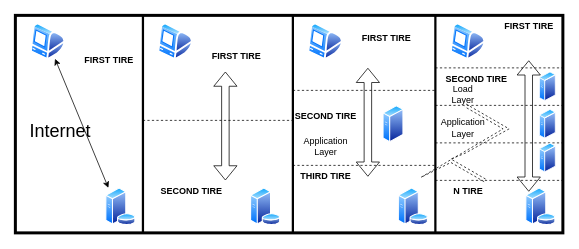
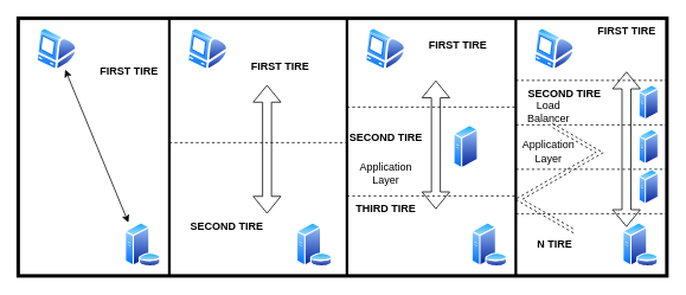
  <mxCell id="0" />
  <mxCell id="1" parent="0" />
  <mxCell id="2" value="" style="rounded=0;whiteSpace=wrap;html=1;fillOpacity=0;strokeWidth=4;" vertex="1" parent="1"><mxGeometry x="20" y="20" width="730" height="290" as="geometry" /></mxCell>
  <mxCell id="3" value="" style="endArrow=none;html=1;rounded=0;entryX=0.233;entryY=0;entryDx=0;entryDy=0;entryPerimeter=0;exitX=0.233;exitY=1;exitDx=0;exitDy=0;exitPerimeter=0;strokeWidth=3;" edge="1" parent="1" source="2" target="2"><mxGeometry width="50" height="50" relative="1" as="geometry"><mxPoint x="90" y="80" as="sourcePoint" /><mxPoint x="140" y="30" as="targetPoint" /></mxGeometry></mxCell>
  <mxCell id="4" value="" style="endArrow=none;html=1;rounded=0;entryX=0.233;entryY=0;entryDx=0;entryDy=0;entryPerimeter=0;exitX=0.233;exitY=1;exitDx=0;exitDy=0;exitPerimeter=0;strokeWidth=3;" edge="1" parent="1"><mxGeometry width="50" height="50" relative="1" as="geometry"><mxPoint x="390" y="310" as="sourcePoint" /><mxPoint x="390" y="20" as="targetPoint" /></mxGeometry></mxCell>
  <mxCell id="5" value="" style="endArrow=none;html=1;rounded=0;entryX=0.233;entryY=0;entryDx=0;entryDy=0;entryPerimeter=0;exitX=0.233;exitY=1;exitDx=0;exitDy=0;exitPerimeter=0;strokeWidth=3;" edge="1" parent="1"><mxGeometry width="50" height="50" relative="1" as="geometry"><mxPoint x="580" y="310" as="sourcePoint" /><mxPoint x="580" y="20" as="targetPoint" /></mxGeometry></mxCell>
  <mxCell id="6" value="" style="image;aspect=fixed;perimeter=ellipsePerimeter;html=1;align=center;shadow=0;dashed=0;spacingTop=3;image=img/lib/active_directory/mac_client.svg;" vertex="1" parent="1"><mxGeometry x="40" y="30" width="47" height="50" as="geometry" /></mxCell>
  <mxCell id="7" value="" style="image;aspect=fixed;perimeter=ellipsePerimeter;html=1;align=center;shadow=0;dashed=0;spacingTop=3;image=img/lib/active_directory/mac_client.svg;" vertex="1" parent="1"><mxGeometry x="210" y="30" width="47" height="50" as="geometry" /></mxCell>
  <mxCell id="8" value="" style="image;aspect=fixed;perimeter=ellipsePerimeter;html=1;align=center;shadow=0;dashed=0;spacingTop=3;image=img/lib/active_directory/mac_client.svg;" vertex="1" parent="1"><mxGeometry x="410" y="30" width="47" height="50" as="geometry" /></mxCell>
  <mxCell id="9" value="" style="image;aspect=fixed;perimeter=ellipsePerimeter;html=1;align=center;shadow=0;dashed=0;spacingTop=3;image=img/lib/active_directory/mac_client.svg;" vertex="1" parent="1"><mxGeometry x="600" y="30" width="47" height="50" as="geometry" /></mxCell>
  <mxCell id="10" value="" style="image;aspect=fixed;perimeter=ellipsePerimeter;html=1;align=center;shadow=0;dashed=0;spacingTop=3;image=img/lib/active_directory/database_server.svg;" vertex="1" parent="1"><mxGeometry x="140" y="250" width="41" height="50" as="geometry" /></mxCell>
  <mxCell id="11" value="" style="image;aspect=fixed;perimeter=ellipsePerimeter;html=1;align=center;shadow=0;dashed=0;spacingTop=3;image=img/lib/active_directory/database_server.svg;" vertex="1" parent="1"><mxGeometry x="333" y="250" width="41" height="50" as="geometry" /></mxCell>
  <mxCell id="12" value="" style="image;aspect=fixed;perimeter=ellipsePerimeter;html=1;align=center;shadow=0;dashed=0;spacingTop=3;image=img/lib/active_directory/database_server.svg;" vertex="1" parent="1"><mxGeometry x="530" y="250" width="41" height="50" as="geometry" /></mxCell>
  <mxCell id="13" value="" style="image;aspect=fixed;perimeter=ellipsePerimeter;html=1;align=center;shadow=0;dashed=0;spacingTop=3;image=img/lib/active_directory/database_server.svg;" vertex="1" parent="1"><mxGeometry x="700" y="250" width="41" height="50" as="geometry" /></mxCell>
- <mxCell id="14" value="&lt;font style=&quot;font-size: 24px;&quot;&gt;Internet&lt;/font&gt;" style="text;html=1;align=center;verticalAlign=middle;whiteSpace=wrap;rounded=0;" vertex="1" parent="1"><mxGeometry x="50" y="160" width="60" height="30" as="geometry" /></mxCell>
  <mxCell id="15" value="&lt;b&gt;FIRST TIRE&lt;/b&gt;" style="text;html=1;align=center;verticalAlign=middle;whiteSpace=wrap;rounded=0;" vertex="1" parent="1"><mxGeometry x="100" y="65" width="90" height="30" as="geometry" /></mxCell>
  <mxCell id="16" value="&lt;b&gt;FIRST TIRE&lt;/b&gt;" style="text;html=1;align=center;verticalAlign=middle;whiteSpace=wrap;rounded=0;" vertex="1" parent="1"><mxGeometry x="270" y="60" width="90" height="30" as="geometry" /></mxCell>
  <mxCell id="17" value="&lt;b&gt;SECOND TIRE&lt;/b&gt;" style="text;html=1;align=center;verticalAlign=middle;whiteSpace=wrap;rounded=0;" vertex="1" parent="1"><mxGeometry x="210" y="240" width="90" height="30" as="geometry" /></mxCell>
  <mxCell id="18" value="" style="endArrow=none;dashed=1;html=1;rounded=0;endSize=6;jumpSize=10;" edge="1" parent="1"><mxGeometry width="50" height="50" relative="1" as="geometry"><mxPoint x="190" y="160" as="sourcePoint" /><mxPoint x="390" y="160" as="targetPoint" /></mxGeometry></mxCell>
  <mxCell id="19" value="" style="endArrow=none;dashed=1;html=1;rounded=0;" edge="1" parent="1"><mxGeometry width="50" height="50" relative="1" as="geometry"><mxPoint x="390" y="120" as="sourcePoint" /><mxPoint x="580" y="120" as="targetPoint" /></mxGeometry></mxCell>
  <mxCell id="20" value="" style="endArrow=none;dashed=1;html=1;rounded=0;" edge="1" parent="1"><mxGeometry width="50" height="50" relative="1" as="geometry"><mxPoint x="390" y="220" as="sourcePoint" /><mxPoint x="580" y="220" as="targetPoint" /></mxGeometry></mxCell>
  <mxCell id="21" value="" style="endArrow=none;dashed=1;html=1;rounded=0;" edge="1" parent="1"><mxGeometry width="50" height="50" relative="1" as="geometry"><mxPoint x="580" y="90" as="sourcePoint" /><mxPoint x="750" y="90" as="targetPoint" /></mxGeometry></mxCell>
  <mxCell id="22" value="" style="endArrow=none;dashed=1;html=1;rounded=0;" edge="1" parent="1"><mxGeometry width="50" height="50" relative="1" as="geometry"><mxPoint x="580" y="140" as="sourcePoint" /><mxPoint x="750" y="140" as="targetPoint" /></mxGeometry></mxCell>
  <mxCell id="23" value="" style="endArrow=none;dashed=1;html=1;rounded=0;" edge="1" parent="1"><mxGeometry width="50" height="50" relative="1" as="geometry"><mxPoint x="580" y="240" as="sourcePoint" /><mxPoint x="750" y="240" as="targetPoint" /></mxGeometry></mxCell>
  <mxCell id="24" value="" style="endArrow=none;dashed=1;html=1;rounded=0;" edge="1" parent="1"><mxGeometry width="50" height="50" relative="1" as="geometry"><mxPoint x="580" y="190" as="sourcePoint" /><mxPoint x="750" y="190" as="targetPoint" /></mxGeometry></mxCell>
  <mxCell id="25" value="&lt;b&gt;FIRST TIRE&lt;/b&gt;" style="text;html=1;align=center;verticalAlign=middle;whiteSpace=wrap;rounded=0;" vertex="1" parent="1"><mxGeometry x="660" y="20" width="90" height="30" as="geometry" /></mxCell>
  <mxCell id="26" value="&lt;b&gt;SECOND TIRE&lt;/b&gt;" style="text;html=1;align=center;verticalAlign=middle;whiteSpace=wrap;rounded=0;" vertex="1" parent="1"><mxGeometry x="590" y="90" width="90" height="30" as="geometry" /></mxCell>
  <mxCell id="27" value="&lt;b&gt;THIRD TIRE&lt;/b&gt;" style="text;html=1;align=center;verticalAlign=middle;whiteSpace=wrap;rounded=0;" vertex="1" parent="1"><mxGeometry x="388.5" y="220" width="90" height="30" as="geometry" /></mxCell>
- <mxCell id="28" value="&lt;b&gt;N TIRE&lt;/b&gt;" style="text;html=1;align=center;verticalAlign=middle;whiteSpace=wrap;rounded=0;" vertex="1" parent="1"><mxGeometry x="578.5" y="240" width="90" height="30" as="geometry" /></mxCell>
+ <mxCell id="28" value="&lt;b&gt;N TIRE&lt;/b&gt;" style="text;html=1;align=center;verticalAlign=middle;whiteSpace=wrap;rounded=0;" vertex="1" parent="1"><mxGeometry x="578.5" y="260" width="90" height="30" as="geometry" /></mxCell>
  <mxCell id="29" value="" style="endArrow=none;dashed=1;html=1;rounded=0;shape=link;edgeStyle=isometricEdgeStyle;elbow=vertical;exitX=0.75;exitY=0;exitDx=0;exitDy=0;" edge="1" parent="1" source="28"><mxGeometry width="50" height="50" relative="1" as="geometry"><mxPoint x="620" y="240" as="sourcePoint" /><mxPoint x="620" y="140" as="targetPoint" /><Array as="points"><mxPoint x="590" y="220" /><mxPoint x="600" y="210" /><mxPoint x="660" y="170" /></Array></mxGeometry></mxCell>
  <mxCell id="30" value="" style="shape=flexArrow;endArrow=classic;startArrow=classic;html=1;rounded=0;exitX=1;exitY=0;exitDx=0;exitDy=0;" edge="1" parent="1" source="17"><mxGeometry width="100" height="100" relative="1" as="geometry"><mxPoint x="210" y="230" as="sourcePoint" /><mxPoint x="300" y="95" as="targetPoint" /></mxGeometry></mxCell>
  <mxCell id="31" value="" style="shape=flexArrow;endArrow=classic;startArrow=classic;html=1;rounded=0;exitX=1;exitY=0;exitDx=0;exitDy=0;" edge="1" parent="1"><mxGeometry width="100" height="100" relative="1" as="geometry"><mxPoint x="490" y="235" as="sourcePoint" /><mxPoint x="490" y="90" as="targetPoint" /></mxGeometry></mxCell>
  <mxCell id="32" value="" style="shape=flexArrow;endArrow=classic;startArrow=classic;html=1;rounded=0;exitX=1;exitY=0.5;exitDx=0;exitDy=0;" edge="1" parent="1"><mxGeometry width="100" height="100" relative="1" as="geometry"><mxPoint x="704.5" y="255" as="sourcePoint" /><mxPoint x="704.5" y="80" as="targetPoint" /></mxGeometry></mxCell>
  <mxCell id="33" value="" style="image;aspect=fixed;perimeter=ellipsePerimeter;html=1;align=center;shadow=0;dashed=0;spacingTop=3;image=img/lib/active_directory/generic_server.svg;" vertex="1" parent="1"><mxGeometry x="510" y="140" width="28.0" height="50" as="geometry" /></mxCell>
  <mxCell id="34" value="" style="image;aspect=fixed;perimeter=ellipsePerimeter;html=1;align=center;shadow=0;dashed=0;spacingTop=3;image=img/lib/active_directory/generic_server.svg;" vertex="1" parent="1"><mxGeometry x="718.6" y="95" width="22.4" height="40" as="geometry" /></mxCell>
  <mxCell id="35" value="" style="image;aspect=fixed;perimeter=ellipsePerimeter;html=1;align=center;shadow=0;dashed=0;spacingTop=3;image=img/lib/active_directory/generic_server.svg;" vertex="1" parent="1"><mxGeometry x="718.6" y="145" width="22.4" height="40" as="geometry" /></mxCell>
  <mxCell id="36" value="" style="image;aspect=fixed;perimeter=ellipsePerimeter;html=1;align=center;shadow=0;dashed=0;spacingTop=3;image=img/lib/active_directory/generic_server.svg;" vertex="1" parent="1"><mxGeometry x="718.6" y="190" width="22.4" height="40" as="geometry" /></mxCell>
  <mxCell id="37" value="" style="endArrow=classic;startArrow=classic;html=1;rounded=0;exitX=0.098;exitY=0;exitDx=0;exitDy=0;exitPerimeter=0;" edge="1" parent="1" source="10" target="6"><mxGeometry width="50" height="50" relative="1" as="geometry"><mxPoint x="60" y="190" as="sourcePoint" /><mxPoint x="110" y="140" as="targetPoint" /></mxGeometry></mxCell>
  <mxCell id="38" value="&lt;b&gt;FIRST TIRE&lt;/b&gt;" style="text;html=1;align=center;verticalAlign=middle;whiteSpace=wrap;rounded=0;" vertex="1" parent="1"><mxGeometry x="470" y="35" width="90" height="30" as="geometry" /></mxCell>
  <mxCell id="39" value="&lt;b&gt;SECOND TIRE&lt;/b&gt;" style="text;html=1;align=center;verticalAlign=middle;whiteSpace=wrap;rounded=0;" vertex="1" parent="1"><mxGeometry x="388.5" y="140" width="90" height="30" as="geometry" /></mxCell>
  <mxCell id="40" value="Application Layer" style="text;html=1;align=center;verticalAlign=middle;whiteSpace=wrap;rounded=0;" vertex="1" parent="1"><mxGeometry x="404" y="180" width="60" height="30" as="geometry" /></mxCell>
- <mxCell id="41" value="Load Layer" style="text;html=1;align=center;verticalAlign=middle;whiteSpace=wrap;rounded=0;" vertex="1" parent="1"><mxGeometry x="587" y="110" width="60" height="30" as="geometry" /></mxCell>
+ <mxCell id="41" value="Load Balancer" style="text;html=1;align=center;verticalAlign=middle;whiteSpace=wrap;rounded=0;" vertex="1" parent="1"><mxGeometry x="587" y="110" width="60" height="30" as="geometry" /></mxCell>
  <mxCell id="42" value="Application Layer" style="text;html=1;align=center;verticalAlign=middle;whiteSpace=wrap;rounded=0;" vertex="1" parent="1"><mxGeometry x="587" y="155" width="60" height="30" as="geometry" /></mxCell>
